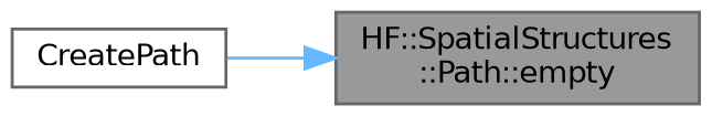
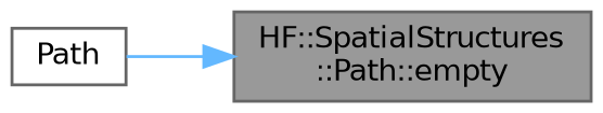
  digraph {
    rankdir=RL
    node [fontname=Helvetica fontsize=10 shape=box style=filled]
    n1 [color=gray40 fillcolor=grey60 fontcolor=black height=0.2 label="HF::SpatialStructures\l::Path::empty" width=0.4]
-   n2 [color=grey40 fillcolor=white height=0.2 label=CreatePath width=0.4]
+   n2 [color=grey40 fillcolor=white height=0.2 label=Path width=0.4]
    n1 -> n2 [color=steelblue1 dir=back fontname=Helvetica fontsize=10 labelfontname=Helvetica labelfontsize=10 style=solid]
  }
